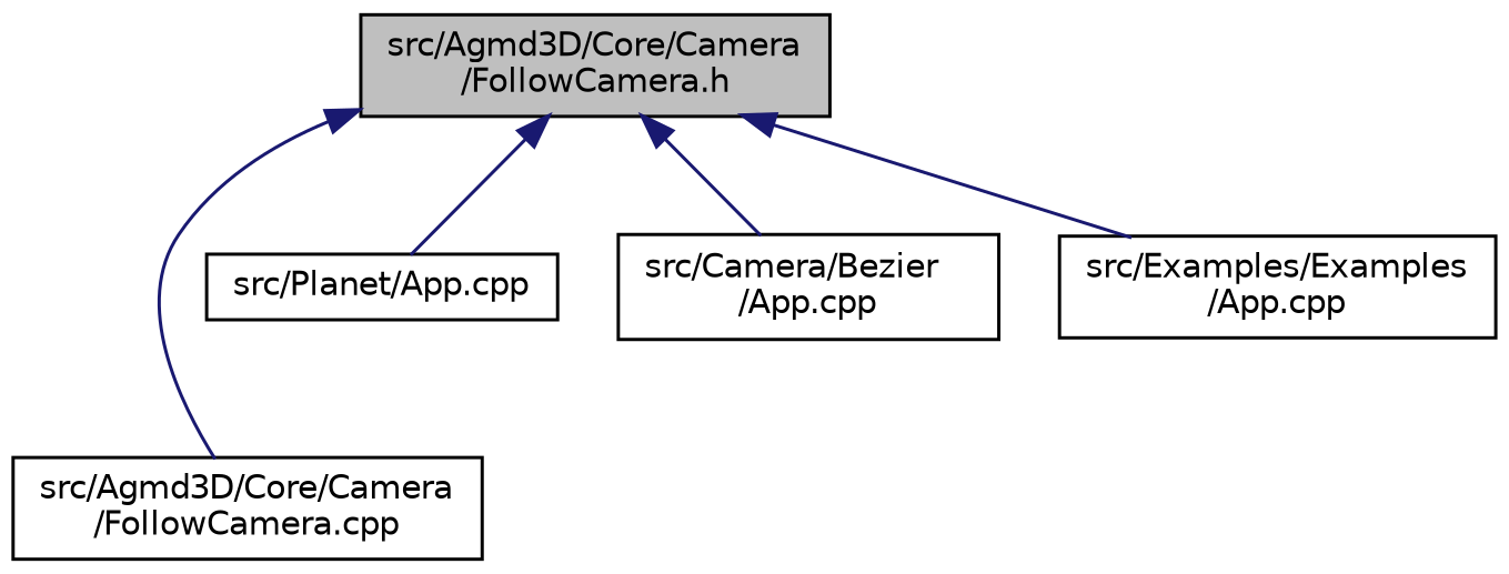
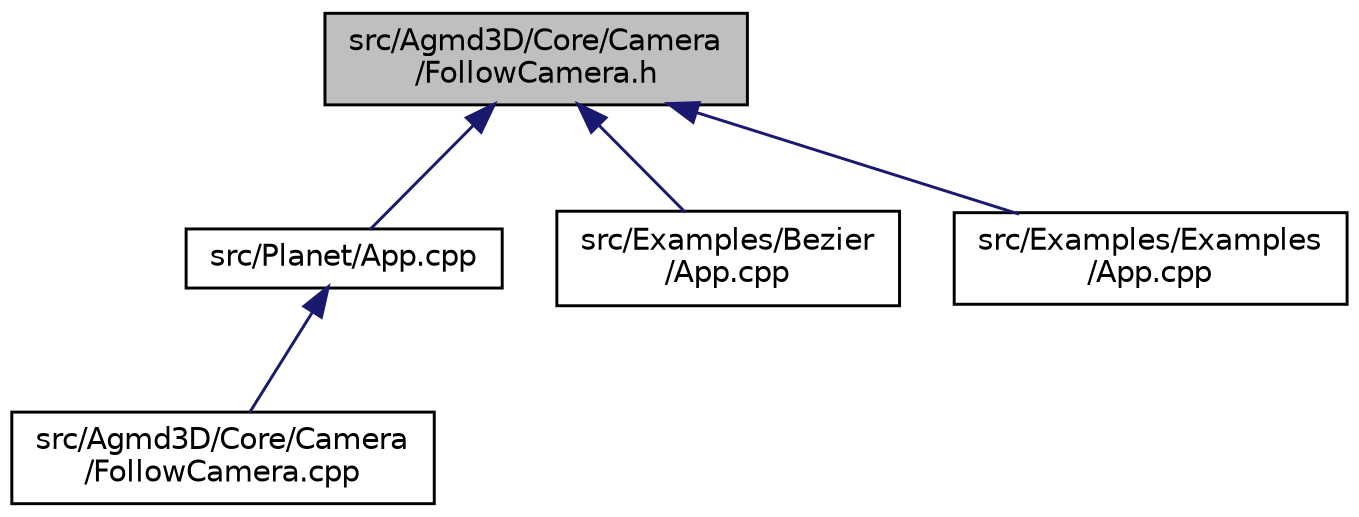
  digraph {
    node [color=black fillcolor=white fontname=Helvetica fontsize=10 shape=record style=filled]
    edge [color=midnightblue dir=back fontname=Helvetica fontsize=10 labelfontname=Helvetica labelfontsize=10 style=solid]
    n1 [fillcolor=grey75 fontcolor=black height=0.2 label="src/Agmd3D/Core/Camera\l/FollowCamera.h" width=0.4]
    n2 [height=0.2 label="src/Agmd3D/Core/Camera\l/FollowCamera.cpp" width=0.4]
    n3 [height=0.2 label="src/Planet/App.cpp" width=0.4]
-   n4 [height=0.2 label="src/Camera/Bezier\l/App.cpp" width=0.4]
+   n4 [height=0.2 label="src/Examples/Bezier\l/App.cpp" width=0.4]
    n5 [height=0.2 label="src/Examples/Examples\l/App.cpp" width=0.4]
-   n1 -> n2
+   n3 -> n2
    n1 -> n3
    n1 -> n4
    n1 -> n5
  }
